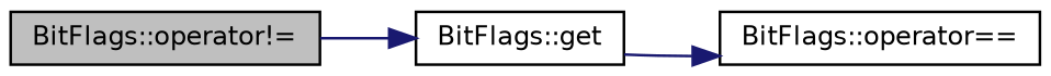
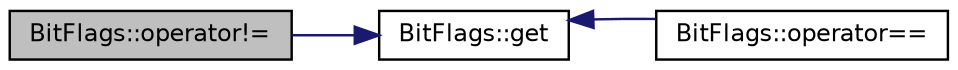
  digraph {
    rankdir=LR
    node [color=black fillcolor=white fontname=Helvetica fontsize=10 shape=record style=filled]
    edge [color=midnightblue fontname=Helvetica fontsize=10 labelfontname=Helvetica labelfontsize=10 style=solid]
    n1 [fillcolor=grey75 fontcolor=black height=0.2 label="BitFlags::operator!=" width=0.4]
    n2 [height=0.2 label="BitFlags::get" width=0.4]
    n3 [height=0.2 label="BitFlags::operator==" width=0.4]
    n1 -> n2
-   n2 -> n3
+   n3 -> n2
  }
